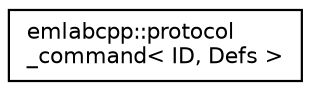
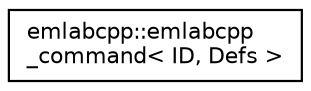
  digraph {
    rankdir=LR
-   n1 [color=black fillcolor=white fontname=Helvetica fontsize=10 height=0.2 label="emlabcpp::protocol\l_command\< ID, Defs \>" shape=record style=filled width=0.4]
+   n1 [color=black fillcolor=white fontname=Helvetica fontsize=10 height=0.2 label="emlabcpp::emlabcpp\l_command\< ID, Defs \>" shape=record style=filled width=0.4]
  }
